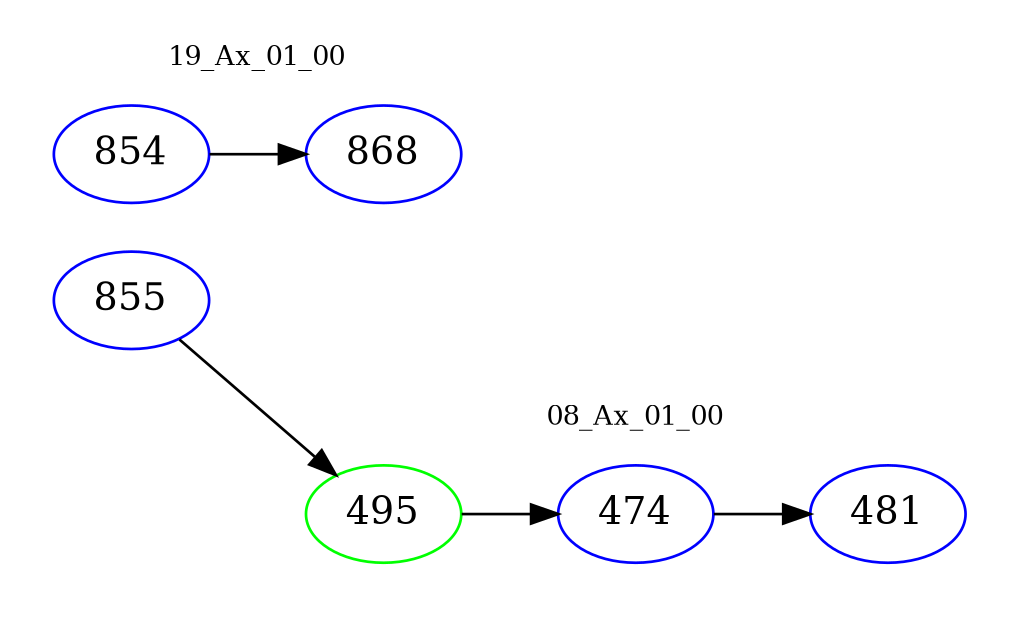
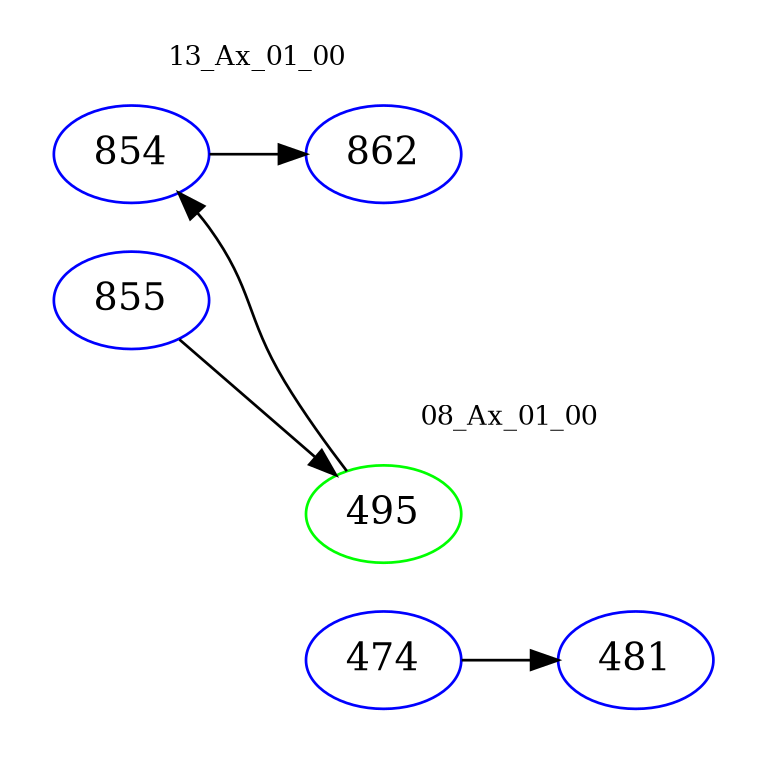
  digraph {
    rankdir=LR
    node [color=blue]
    edge [color=black]
    n1 [label=855]
    n2 [label=854]
-   n3 [label=868]
+   n3 [label=862]
    n4 [color=green label=495]
    n5 [label=474]
    n6 [label=481]
    subgraph cluster_1 {
      color=white
      fontsize=10
-     label="19_Ax_01_00"
+     label="13_Ax_01_00"
      n1
      n2
      n3
    }
    subgraph cluster_2 {
      color=white
      fontsize=10
      label="08_Ax_01_00"
      n4
      n5
      n6
    }
    n1 -> n4
    n2 -> n3
-   n4 -> n5
+   n4 -> n2
    n5 -> n6
  }
